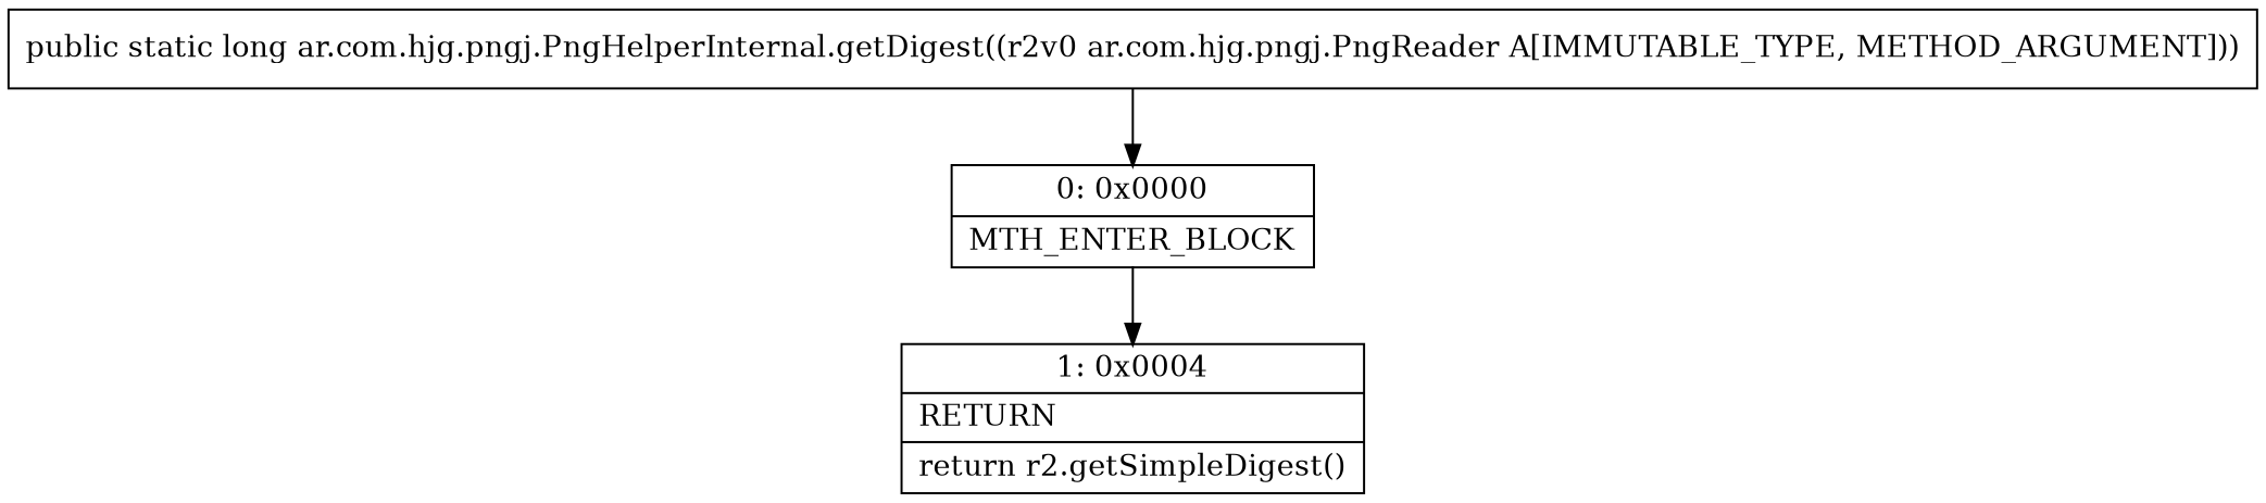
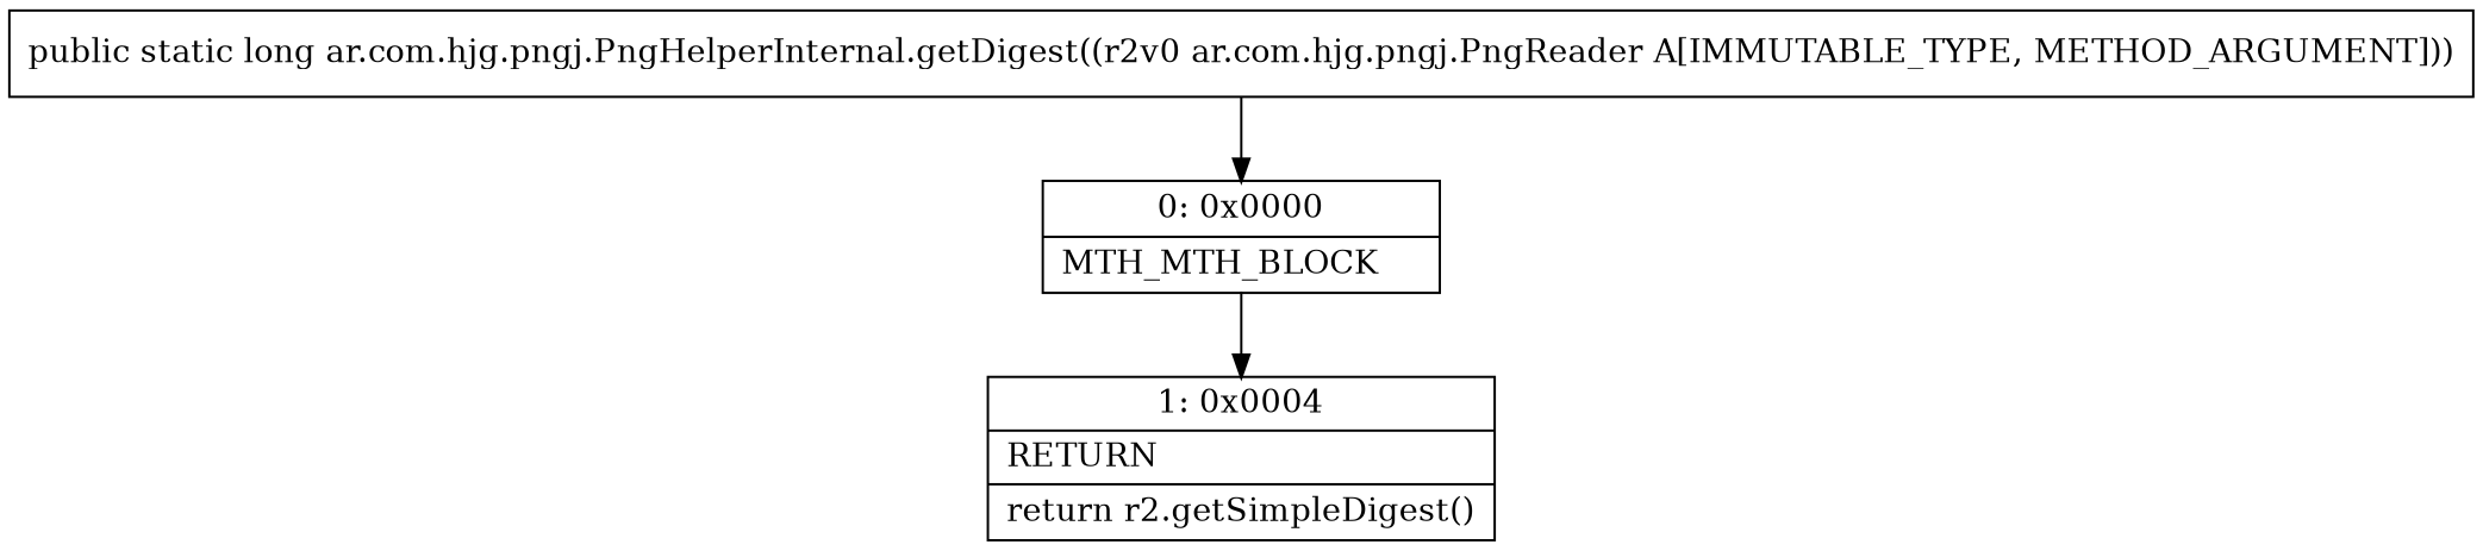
  digraph {
    node [shape=record]
-   n1 [label="{0\:\ 0x0000|MTH_ENTER_BLOCK\l}"]
+   n1 [label="{0\:\ 0x0000|MTH_MTH_BLOCK\l}"]
    n2 [label="{1\:\ 0x0004|RETURN\l|return r2.getSimpleDigest()\l}"]
    n3 [label="{public static long ar.com.hjg.pngj.PngHelperInternal.getDigest((r2v0 ar.com.hjg.pngj.PngReader A[IMMUTABLE_TYPE, METHOD_ARGUMENT])) }"]
    n1 -> n2
    n3 -> n1
  }
